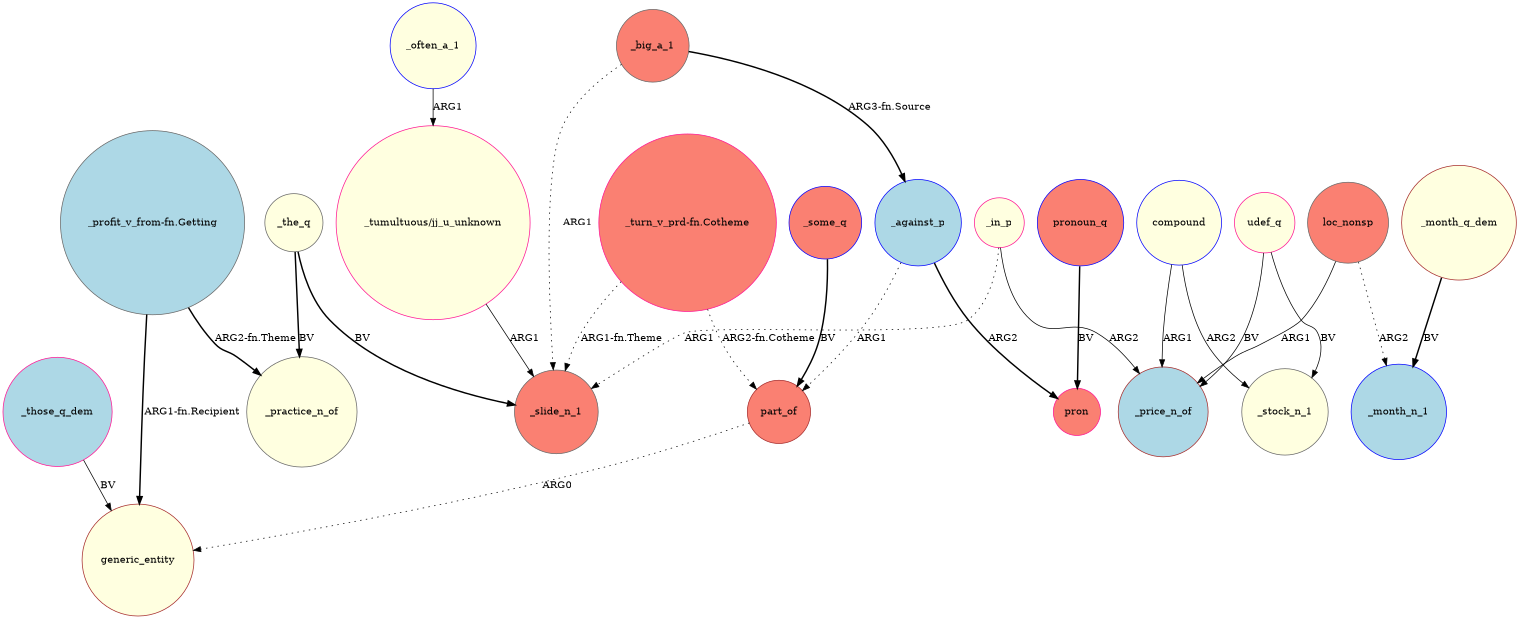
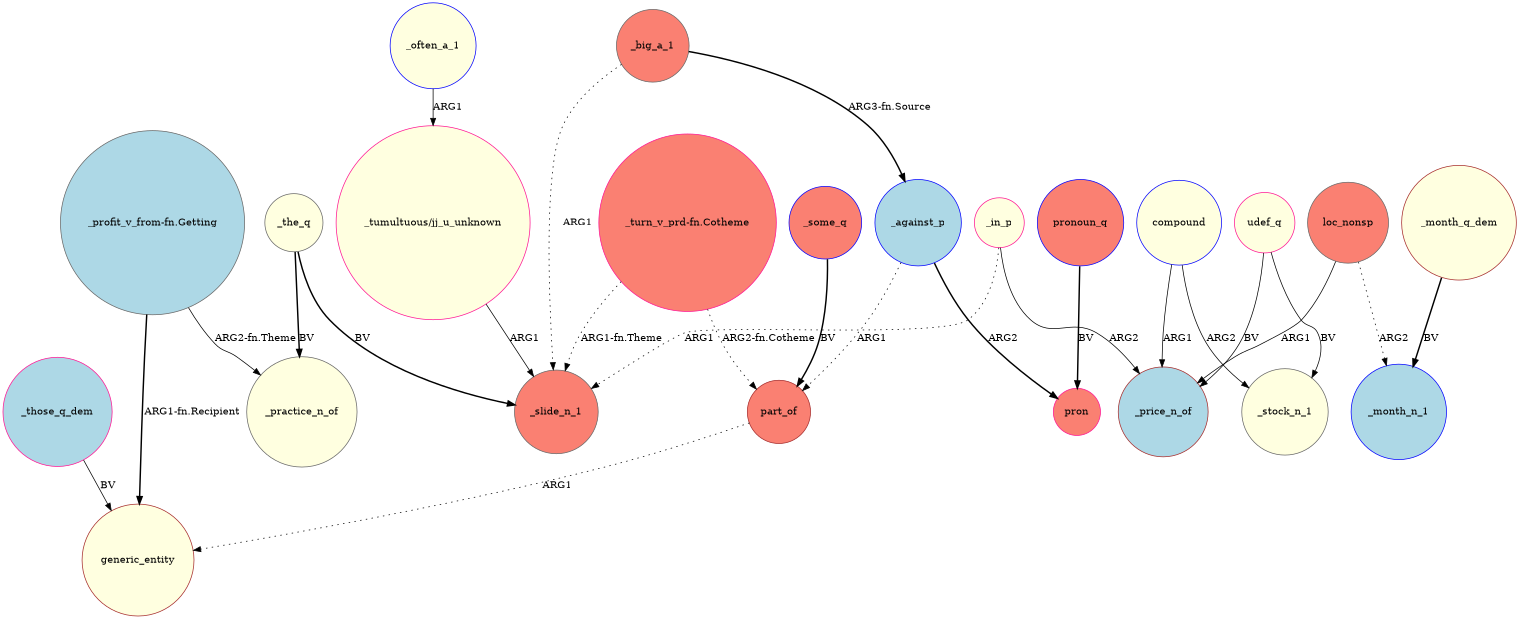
  digraph {
    node [color=gray40 fillcolor=lightyellow shape=circle style=filled]
    edge [style=solid]
    _those_q_dem [color=deeppink fillcolor=lightblue]
    generic_entity [color=brown]
    _often_a_1 [color=blue]
    "_tumultuous/jj_u_unknown" [color=deeppink]
    _slide_n_1 [fillcolor=salmon]
    udef_q [color=deeppink]
    _price_n_of [color=brown fillcolor=lightblue]
    _stock_n_1
    "_turn_v_prd-fn.Cotheme" [color=deeppink fillcolor=salmon]
    part_of [color=brown fillcolor=salmon]
    _against_p [color=blue fillcolor=lightblue]
    pron [color=deeppink fillcolor=salmon]
    _the_q
    _practice_n_of
    _in_p [color=deeppink]
    loc_nonsp [fillcolor=salmon]
    _month_n_1 [color=blue fillcolor=lightblue]
    pronoun_q [color=blue fillcolor=salmon]
    compound [color=blue]
    _some_q [color=blue fillcolor=salmon]
    n21 [color=brown label=_month_q_dem]
    "_profit_v_from-fn.Getting" [fillcolor=lightblue]
    _big_a_1 [fillcolor=salmon]
    _those_q_dem -> generic_entity [label=BV]
    _often_a_1 -> "_tumultuous/jj_u_unknown" [label=ARG1]
    "_tumultuous/jj_u_unknown" -> _slide_n_1 [label=ARG1]
    udef_q -> _price_n_of [label=BV]
    udef_q -> _stock_n_1 [label=BV]
    "_turn_v_prd-fn.Cotheme" -> _slide_n_1 [label="ARG1-fn.Theme" style=dotted]
    "_turn_v_prd-fn.Cotheme" -> part_of [label="ARG2-fn.Cotheme" style=dotted]
-   part_of -> generic_entity [label=ARG0 style=dotted]
+   part_of -> generic_entity [label=ARG1 style=dotted]
    _against_p -> part_of [label=ARG1 style=dotted]
    _against_p -> pron [label=ARG2 style=bold]
    _the_q -> _slide_n_1 [label=BV style=bold]
    _the_q -> _practice_n_of [label=BV style=bold]
    _in_p -> _slide_n_1 [label=ARG1 style=dotted]
    _in_p -> _price_n_of [label=ARG2]
    loc_nonsp -> _price_n_of [label=ARG1]
    loc_nonsp -> _month_n_1 [label=ARG2 style=dotted]
    pronoun_q -> pron [label=BV style=bold]
    compound -> _price_n_of [label=ARG1]
    compound -> _stock_n_1 [label=ARG2]
    _some_q -> part_of [label=BV style=bold]
    n21 -> _month_n_1 [label=BV style=bold]
    "_profit_v_from-fn.Getting" -> generic_entity [label="ARG1-fn.Recipient" style=bold]
-   "_profit_v_from-fn.Getting" -> _practice_n_of [label="ARG2-fn.Theme" style=bold]
+   "_profit_v_from-fn.Getting" -> _practice_n_of [label="ARG2-fn.Theme"]
    _big_a_1 -> _slide_n_1 [label=ARG1 style=dotted]
    _big_a_1 -> _against_p [label="ARG3-fn.Source" style=bold]
  }
